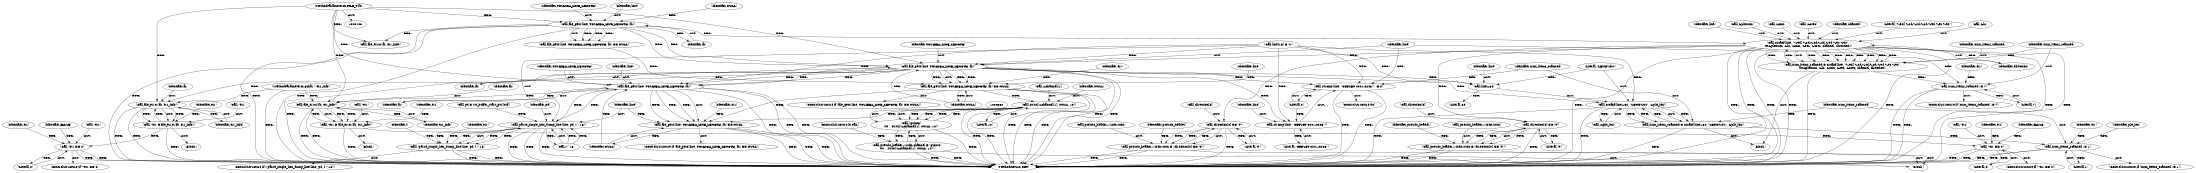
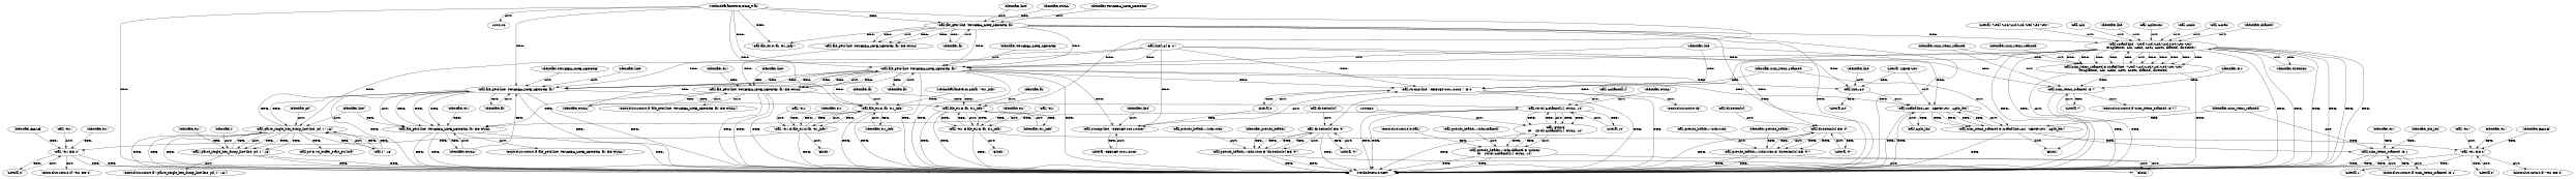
  digraph {
    n1 [label="(Call,sscanf(line, \"%9d] %2d:%2d:%2d.%9d %9s %9s\",\n\t\t\t&pktnum, &hr, &min, &sec, &csec, channel, direction))"]
    n2 [label="(Call,num_items_scanned = sscanf(line, \"%9d] %2d:%2d:%2d.%9d %9s %9s\",\n\t\t\t&pktnum, &hr, &min, &sec, &csec, channel, direction))"]
    n3 [label="(Call,file_gets(line, TOSHIBA_LINE_LENGTH, fh))"]
    n4 [label="(Call,direction[0] == 'T')"]
    n5 [label="(Call,direction[0] == 'T')"]
    n6 [label="(MethodReturn,RET)"]
    n7 [label="(Identifier,direction)"]
    n8 [label="(Call,num_items_scanned != 7)"]
    n9 [label="(Block,)"]
    n10 [label="(Call,file_error(fh, err_info))"]
    n11 [label="(Call,file_gets(line, TOSHIBA_LINE_LENGTH, fh))"]
    n12 [label="(Call,file_gets(line, TOSHIBA_LINE_LENGTH, fh) == NULL)"]
    n13 [label="(Call,strcmp(line, \"OFFSET 0001-0203\") != 0)"]
    n14 [label="(Call,strcmp(line, \"OFFSET 0001-0203\"))"]
    n15 [label="(Call,sscanf(line+64, \"LEN=%9u\", &pkt_len))"]
    n16 [label="(Call,line+64)"]
    n17 [label="(Identifier,fh)"]
    n18 [label="(Call,pseudo_header->isdn.uton = (direction[0] == 'T'))"]
    n19 [label="(Literal,'T')"]
    n20 [label="(Call,pseudo_header->isdn.uton = (direction[0] == 'T'))"]
    n21 [label="(Literal,'T')"]
    n22 [label="(Call,file_gets(line, TOSHIBA_LINE_LENGTH, fh))"]
    n23 [label="(Call,file_error(fh, err_info))"]
    n24 [label="(Identifier,fh)"]
    n25 [label="(Call,file_gets(line, TOSHIBA_LINE_LENGTH, fh) == NULL)"]
    n26 [label="(MethodParameterIn,FILE_T fh)"]
    n27 [label="(Call,file_error(fh, err_info))"]
    1000108
    n29 [label="(Call,*err = file_error(fh, err_info))"]
    n30 [label="(Identifier,err_info)"]
    n31 [label="(Call,file_gets(line, TOSHIBA_LINE_LENGTH, fh) == NULL)"]
    n32 [label="(Call,parse_single_hex_dump_line(line, pd, i * 16))"]
    n33 [label="(Identifier,fh)"]
    n34 [label="(Call,*err = file_error(fh, err_info))"]
    n35 [label="(Identifier,err_info)"]
    n36 [label="(ControlStructure,if (num_items_scanned != 7))"]
    n37 [label="(Literal,7)"]
    n38 [label="(Call,strtol(&channel[1], NULL, 10))"]
    n39 [label="(ControlStructure,if (file_gets(line, TOSHIBA_LINE_LENGTH, fh) == NULL))"]
    n40 [label="(Identifier,NULL)"]
    n41 [label="(ControlStructure,do)"]
    n42 [label="(Literal,0)"]
    n43 [label="(Literal,\"OFFSET 0001-0203\")"]
    n44 [label="(Call,num_items_scanned = sscanf(line+64, \"LEN=%9u\", &pkt_len))"]
    n45 [label="(Call,&pkt_len)"]
    n46 [label="(Literal,64)"]
    n47 [label="(Call,(guint8)\n\t\t\t    strtol(&channel[1], NULL, 10))"]
    n48 [label="(Literal,10)"]
    n49 [label="(Identifier,NULL)"]
    n50 [label="(ControlStructure,if (file_gets(line, TOSHIBA_LINE_LENGTH, fh) == NULL))"]
    n51 [label="(Call,pseudo_header->isdn.channel = (guint8)\n\t\t\t    strtol(&channel[1], NULL, 10))"]
    n52 [label="(Block,)"]
    n53 [label="(Call,*err == 0)"]
    n54 [label="(Block,)"]
    n55 [label="(Literal,0)"]
    n56 [label="(ControlStructure,if (*err == 0))"]
    n57 [label="(Call,num_items_scanned != 1)"]
    n58 [label="(Literal,1)"]
    n59 [label="(ControlStructure,if (num_items_scanned != 1))"]
    n60 [label="(Call,!parse_single_hex_dump_line(line, pd, i * 16))"]
    n61 [label="(Call,i * 16)"]
    n62 [label="(Call,*err == 0)"]
    n63 [label="(Block,)"]
    n64 [label="(Literal,0)"]
    n65 [label="(ControlStructure,if (*err == 0))"]
    n66 [label="(ControlStructure,if (!parse_single_hex_dump_line(line, pd, i * 16)))"]
    n67 [label="(Identifier,line)"]
    n68 [label="(Identifier,err)"]
    n69 [label="(Identifier,err)"]
    n70 [label="(MethodParameterIn,gchar **err_info)"]
    n71 [label="(Identifier,num_items_scanned)"]
    n72 [label="(Identifier,num_items_scanned)"]
    n73 [label="(Identifier,err)"]
    n74 [label="(Identifier,channel)"]
    n75 [label="(Identifier,line)"]
    n76 [label="(Call,*err)"]
    n77 [label="(Identifier,pd)"]
    n78 [label="(Identifier,line)"]
    n79 [label="(Identifier,num_items_scanned)"]
    n80 [label="(Literal,\"%9d] %2d:%2d:%2d.%9d %9s %9s\")"]
    n81 [label="(Call,line[16] = '\0')"]
    n82 [label="(Call,direction[0])"]
    n83 [label="(Call,&hr)"]
    n84 [label="(Identifier,NULL)"]
    n85 [label="(Identifier,TOSHIBA_LINE_LENGTH)"]
    n86 [label="(Identifier,TOSHIBA_LINE_LENGTH)"]
    n87 [label="(Identifier,fh)"]
    n88 [label="(Call,pseudo_header->isdn.uton)"]
    n89 [label="(Identifier,err)"]
    n90 [label="(Identifier,line)"]
    n91 [label="(Identifier,num_items_scanned)"]
    n92 [label="(ControlStructure,break;)"]
    n93 [label="(Identifier,err)"]
    n94 [label="(Identifier,FALSE)"]
    n95 [label="(Identifier,line)"]
    n96 [label="(Literal,\"LEN=%9u\")"]
    n97 [label="(Identifier,TOSHIBA_LINE_LENGTH)"]
    n98 [label="(Identifier,err)"]
    n99 [label="(Identifier,line)"]
    n100 [label="(Identifier,i)"]
    n101 [label="(Call,&pktnum)"]
    n102 [label="(Call,direction[0])"]
    n103 [label="(Call,&min)"]
    n104 [label="(Identifier,FALSE)"]
    n105 [label="(Identifier,pseudo_header)"]
    n106 [label="(Call,*err)"]
    n107 [label="(Identifier,line)"]
    n108 [label="(Identifier,pseudo_header)"]
    n109 [label="(Identifier,fh)"]
    n110 [label="(Identifier,err)"]
    n111 [label="(Call,&channel[1])"]
    n112 [label="(Call,pd = ws_buffer_start_ptr(buf))"]
    n113 [label="(Identifier,pkt_len)"]
    n114 [label="(Call,*err)"]
    n115 [label="(Identifier,line)"]
    n116 [label="(Call,*err)"]
    n117 [label="(Call,&csec)"]
+   n118 [label="(Call,pseudo_header->isdn.channel)"]
    n119 [label="(Identifier,err)"]
    n120 [label="(Identifier,err)"]
    n121 [label="(Identifier,NULL)"]
    n122 [label="(Call,pseudo_header->isdn.uton)"]
    1000350
    n1 -> n2 [label="AST: "]
    n1 -> n2 [label="DDG: "]
    n1 -> n2 [label="DDG: "]
    n1 -> n2 [label="DDG: "]
    n1 -> n2 [label="DDG: "]
    n1 -> n2 [label="DDG: "]
    n1 -> n2 [label="DDG: "]
    n1 -> n2 [label="DDG: "]
    n1 -> n2 [label="DDG: "]
    n1 -> n2 [label="DDG: "]
    n1 -> n3 [label="DDG: "]
    n1 -> n4 [label="DDG: "]
    n1 -> n5 [label="DDG: "]
    n1 -> n6 [label="DDG: "]
    n1 -> n6 [label="DDG: "]
    n1 -> n6 [label="DDG: "]
    n1 -> n6 [label="DDG: "]
    n1 -> n6 [label="DDG: "]
    n1 -> n6 [label="DDG: "]
    n1 -> n6 [label="DDG: "]
    n1 -> n6 [label="DDG: "]
    n1 -> n7 [label="CFG: "]
    n2 -> n1 [label="CFG: "]
    n2 -> n6 [label="DDG: "]
    n2 -> n8 [label="DDG: "]
    n2 -> n9 [label="AST: "]
    n3 -> n6 [label="DDG: "]
    n3 -> n6 [label="DDG: "]
    n3 -> n6 [label="DDG: "]
    n3 -> n10 [label="DDG: "]
    n3 -> n11 [label="DDG: "]
    n3 -> n11 [label="DDG: "]
    n3 -> n11 [label="DDG: "]
    n3 -> n12 [label="AST: "]
    n3 -> n12 [label="DDG: "]
    n3 -> n12 [label="DDG: "]
    n3 -> n12 [label="DDG: "]
    n3 -> n13 [label="DDG: "]
    n3 -> n14 [label="DDG: "]
    n3 -> n15 [label="DDG: "]
    n3 -> n16 [label="DDG: "]
    n3 -> n17 [label="CFG: "]
    n4 -> n6 [label="DDG: "]
    n4 -> n18 [label="AST: "]
    n4 -> n18 [label="DDG: "]
    n4 -> n18 [label="DDG: "]
    n4 -> n19 [label="CFG: "]
    n5 -> n6 [label="DDG: "]
    n5 -> n20 [label="AST: "]
    n5 -> n20 [label="DDG: "]
    n5 -> n20 [label="DDG: "]
    n5 -> n21 [label="CFG: "]
    n7 -> n1 [label="AST: "]
    n8 -> n6 [label="DDG: "]
    n8 -> n6 [label="DDG: "]
    n8 -> n36 [label="AST: "]
    n8 -> n37 [label="CFG: "]
    n10 -> n6 [label="DDG: "]
    n10 -> n6 [label="DDG: "]
    n10 -> n29 [label="AST: "]
    n10 -> n29 [label="DDG: "]
    n10 -> n29 [label="DDG: "]
    n10 -> n30 [label="CFG: "]
    n11 -> n6 [label="DDG: "]
    n11 -> n6 [label="DDG: "]
    n11 -> n6 [label="DDG: "]
    n11 -> n27 [label="DDG: "]
    n11 -> n31 [label="AST: "]
    n11 -> n31 [label="DDG: "]
    n11 -> n31 [label="DDG: "]
    n11 -> n31 [label="DDG: "]
    n11 -> n32 [label="DDG: "]
    n11 -> n33 [label="CFG: "]
    n12 -> n6 [label="DDG: "]
    n12 -> n6 [label="DDG: "]
    n12 -> n6 [label="DDG: "]
    n12 -> n31 [label="DDG: "]
    n12 -> n38 [label="DDG: "]
    n12 -> n39 [label="AST: "]
    n12 -> n40 [label="CFG: "]
    n13 -> n6 [label="DDG: "]
    n13 -> n6 [label="DDG: "]
    n13 -> n41 [label="AST: "]
    n13 -> n42 [label="CFG: "]
    n14 -> n13 [label="AST: "]
    n14 -> n43 [label="CFG: "]
    n15 -> n6 [label="DDG: "]
    n15 -> n6 [label="DDG: "]
    n15 -> n44 [label="AST: "]
    n15 -> n44 [label="DDG: "]
    n15 -> n44 [label="DDG: "]
    n15 -> n44 [label="DDG: "]
    n15 -> n45 [label="CFG: "]
    n16 -> n15 [label="AST: "]
    n16 -> n46 [label="CFG: "]
    n17 -> n3 [label="AST: "]
    n18 -> n4 [label="CFG: "]
    n18 -> n6 [label="DDG: "]
    n18 -> n6 [label="DDG: "]
    n18 -> n52 [label="AST: "]
    n19 -> n4 [label="AST: "]
    n20 -> n5 [label="CFG: "]
    n20 -> n6 [label="DDG: "]
    n20 -> n6 [label="DDG: "]
    n20 -> n52 [label="AST: "]
    n21 -> n5 [label="AST: "]
    n22 -> n1 [label="DDG: "]
    n22 -> n3 [label="DDG: "]
    n22 -> n3 [label="DDG: "]
    n22 -> n6 [label="DDG: "]
    n22 -> n6 [label="DDG: "]
    n22 -> n6 [label="DDG: "]
    n22 -> n23 [label="DDG: "]
    n22 -> n24 [label="CFG: "]
    n22 -> n25 [label="AST: "]
    n22 -> n25 [label="DDG: "]
    n22 -> n25 [label="DDG: "]
    n22 -> n25 [label="DDG: "]
    n24 -> n22 [label="AST: "]
    n25 -> n12 [label="DDG: "]
    n26 -> n3 [label="DDG: "]
-   n70 -> n6 [label="DDG: "]
+   n26 -> n6 [label="DDG: "]
    n26 -> n10 [label="DDG: "]
    n26 -> n11 [label="DDG: "]
    n26 -> n22 [label="DDG: "]
    n26 -> n23 [label="DDG: "]
    n26 -> n27 [label="DDG: "]
    n26 -> 1000108 [label="AST: "]
    n27 -> n6 [label="DDG: "]
    n27 -> n6 [label="DDG: "]
    n27 -> n34 [label="AST: "]
    n27 -> n34 [label="DDG: "]
    n27 -> n34 [label="DDG: "]
    n27 -> n35 [label="CFG: "]
    n29 -> n6 [label="DDG: "]
    n29 -> n10 [label="CFG: "]
    n29 -> n53 [label="DDG: "]
    n29 -> n54 [label="AST: "]
    n30 -> n10 [label="AST: "]
    n31 -> n6 [label="DDG: "]
    n31 -> n6 [label="DDG: "]
    n31 -> n6 [label="DDG: "]
    n31 -> n49 [label="CFG: "]
    n31 -> n50 [label="AST: "]
    n32 -> n6 [label="DDG: "]
    n32 -> n6 [label="DDG: "]
    n32 -> n6 [label="DDG: "]
    n32 -> n11 [label="DDG: "]
    n32 -> n60 [label="AST: "]
    n32 -> n60 [label="DDG: "]
    n32 -> n60 [label="DDG: "]
    n32 -> n60 [label="DDG: "]
    n32 -> n61 [label="CFG: "]
    n33 -> n11 [label="AST: "]
    n34 -> n6 [label="DDG: "]
    n34 -> n27 [label="CFG: "]
    n34 -> n62 [label="DDG: "]
    n34 -> n63 [label="AST: "]
    n35 -> n27 [label="AST: "]
    n37 -> n8 [label="AST: "]
    n38 -> n6 [label="DDG: "]
    n38 -> n6 [label="DDG: "]
    n38 -> n31 [label="DDG: "]
    n38 -> n47 [label="AST: "]
    n38 -> n47 [label="DDG: "]
    n38 -> n47 [label="DDG: "]
    n38 -> n47 [label="DDG: "]
    n38 -> n48 [label="CFG: "]
    n40 -> n3 [label="CFG: "]
    n40 -> n12 [label="AST: "]
    n42 -> n13 [label="AST: "]
    n42 -> n14 [label="CFG: "]
    n43 -> n14 [label="AST: "]
    n44 -> n6 [label="DDG: "]
    n44 -> n9 [label="AST: "]
    n44 -> n15 [label="CFG: "]
    n44 -> n57 [label="DDG: "]
    n45 -> n15 [label="AST: "]
    n47 -> n6 [label="DDG: "]
    n47 -> n38 [label="CFG: "]
    n47 -> n51 [label="AST: "]
    n47 -> n51 [label="DDG: "]
    n48 -> n38 [label="AST: "]
    n49 -> n11 [label="CFG: "]
    n49 -> n31 [label="AST: "]
    n51 -> n6 [label="DDG: "]
    n51 -> n6 [label="DDG: "]
    n51 -> n47 [label="CFG: "]
    n51 -> n52 [label="AST: "]
    n53 -> n6 [label="DDG: "]
    n53 -> n6 [label="DDG: "]
    n53 -> n55 [label="CFG: "]
    n53 -> n56 [label="AST: "]
    n55 -> n53 [label="AST: "]
    n57 -> n6 [label="DDG: "]
    n57 -> n6 [label="DDG: "]
    n57 -> n58 [label="CFG: "]
    n57 -> n59 [label="AST: "]
    n58 -> n57 [label="AST: "]
    n60 -> n6 [label="DDG: "]
    n60 -> n6 [label="DDG: "]
    n60 -> n32 [label="CFG: "]
    n60 -> n66 [label="AST: "]
    n61 -> n32 [label="AST: "]
    n61 -> n32 [label="DDG: "]
    n61 -> n32 [label="DDG: "]
    n62 -> n6 [label="DDG: "]
    n62 -> n6 [label="DDG: "]
    n62 -> n64 [label="CFG: "]
    n62 -> n65 [label="AST: "]
    n64 -> n62 [label="AST: "]
    n67 -> n11 [label="AST: "]
    n68 -> n31 [label="CFG: "]
    n69 -> n62 [label="CFG: "]
    n70 -> n10 [label="DDG: "]
    n70 -> n27 [label="DDG: "]
    n71 -> n2 [label="CFG: "]
    n71 -> n8 [label="AST: "]
    n72 -> n2 [label="AST: "]
    n73 -> n57 [label="CFG: "]
    n74 -> n1 [label="AST: "]
    n75 -> n31 [label="CFG: "]
    n75 -> n32 [label="AST: "]
    n76 -> n53 [label="AST: "]
    n77 -> n32 [label="AST: "]
    n78 -> n12 [label="CFG: "]
    n79 -> n44 [label="CFG: "]
    n79 -> n57 [label="AST: "]
    n80 -> n1 [label="AST: "]
    n81 -> n3 [label="DDG: "]
    n81 -> n11 [label="DDG: "]
    n81 -> n13 [label="DDG: "]
    n81 -> n14 [label="DDG: "]
    n81 -> n15 [label="DDG: "]
    n81 -> n16 [label="DDG: "]
-   n81 -> n32 [label="AST: "]
+   n81 -> n32 [label="DDG: "]
    n82 -> n5 [label="AST: "]
    n83 -> n1 [label="AST: "]
    n84 -> n38 [label="AST: "]
    n85 -> n22 [label="AST: "]
    n86 -> n11 [label="AST: "]
    n87 -> n27 [label="AST: "]
    n88 -> n18 [label="AST: "]
    n89 -> n12 [label="CFG: "]
    n90 -> n16 [label="AST: "]
    n91 -> n13 [label="CFG: "]
    n91 -> n44 [label="AST: "]
    n92 -> n51 [label="CFG: "]
    n93 -> n53 [label="CFG: "]
    n94 -> n53 [label="CFG: "]
    n95 -> n1 [label="AST: "]
    n96 -> n15 [label="AST: "]
    n96 -> n16 [label="CFG: "]
    n97 -> n3 [label="AST: "]
    n98 -> n60 [label="CFG: "]
    n99 -> n14 [label="AST: "]
-   n100 -> n60 [label="CFG: "]
+   n100 -> n60 [label="AST: "]
    n101 -> n1 [label="AST: "]
    n102 -> n4 [label="AST: "]
    n103 -> n1 [label="AST: "]
    n104 -> n62 [label="CFG: "]
    n105 -> n20 [label="CFG: "]
    n106 -> n62 [label="AST: "]
    n107 -> n22 [label="AST: "]
    n108 -> n18 [label="CFG: "]
    n109 -> n10 [label="AST: "]
    n110 -> n8 [label="CFG: "]
    n111 -> n38 [label="AST: "]
-   n112 -> n32 [label="DDG: "]
+   n32 -> n112 [label="DDG: "]
    n113 -> n57 [label="CFG: "]
    n114 -> n34 [label="AST: "]
    n115 -> n3 [label="AST: "]
    n115 -> n8 [label="CFG: "]
    n115 -> n13 [label="CFG: "]
    n116 -> n29 [label="AST: "]
    n117 -> n1 [label="AST: "]
+   n118 -> n51 [label="AST: "]
    n119 -> n29 [label="CFG: "]
    n120 -> n34 [label="CFG: "]
    n121 -> n22 [label="CFG: "]
    n122 -> n20 [label="AST: "]
    1000350 -> n47 [label="AST: "]
  }
